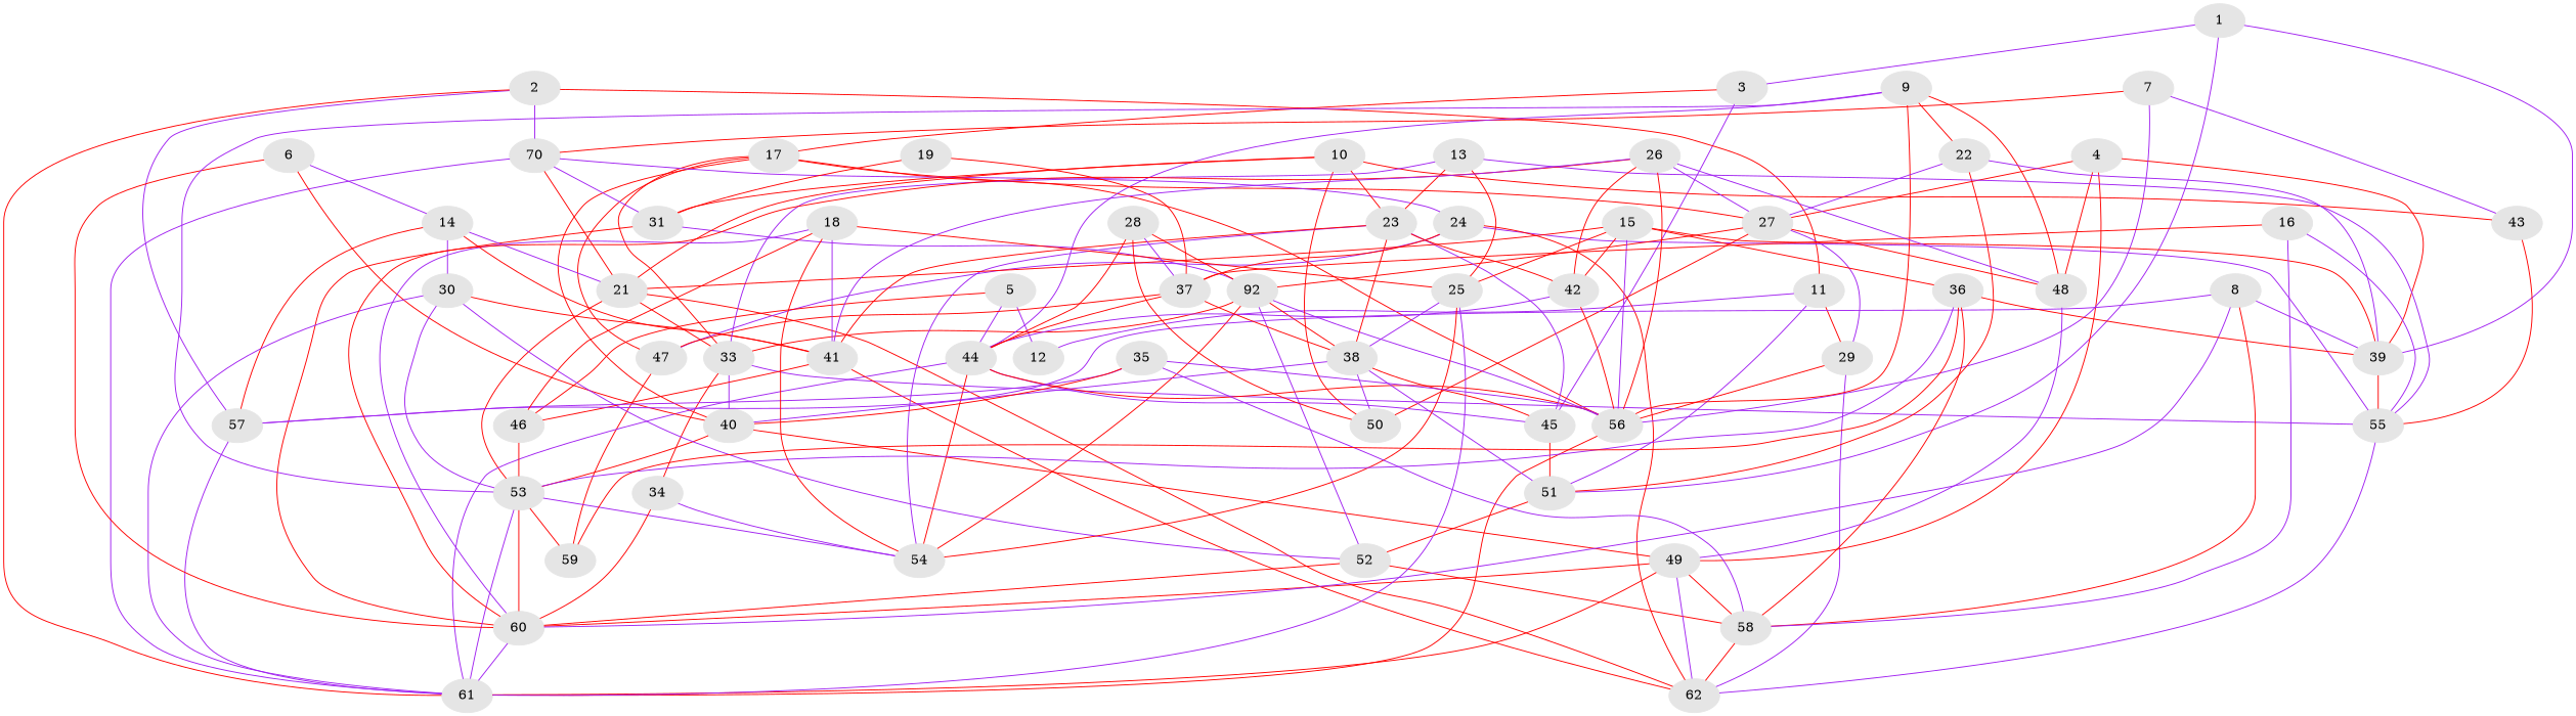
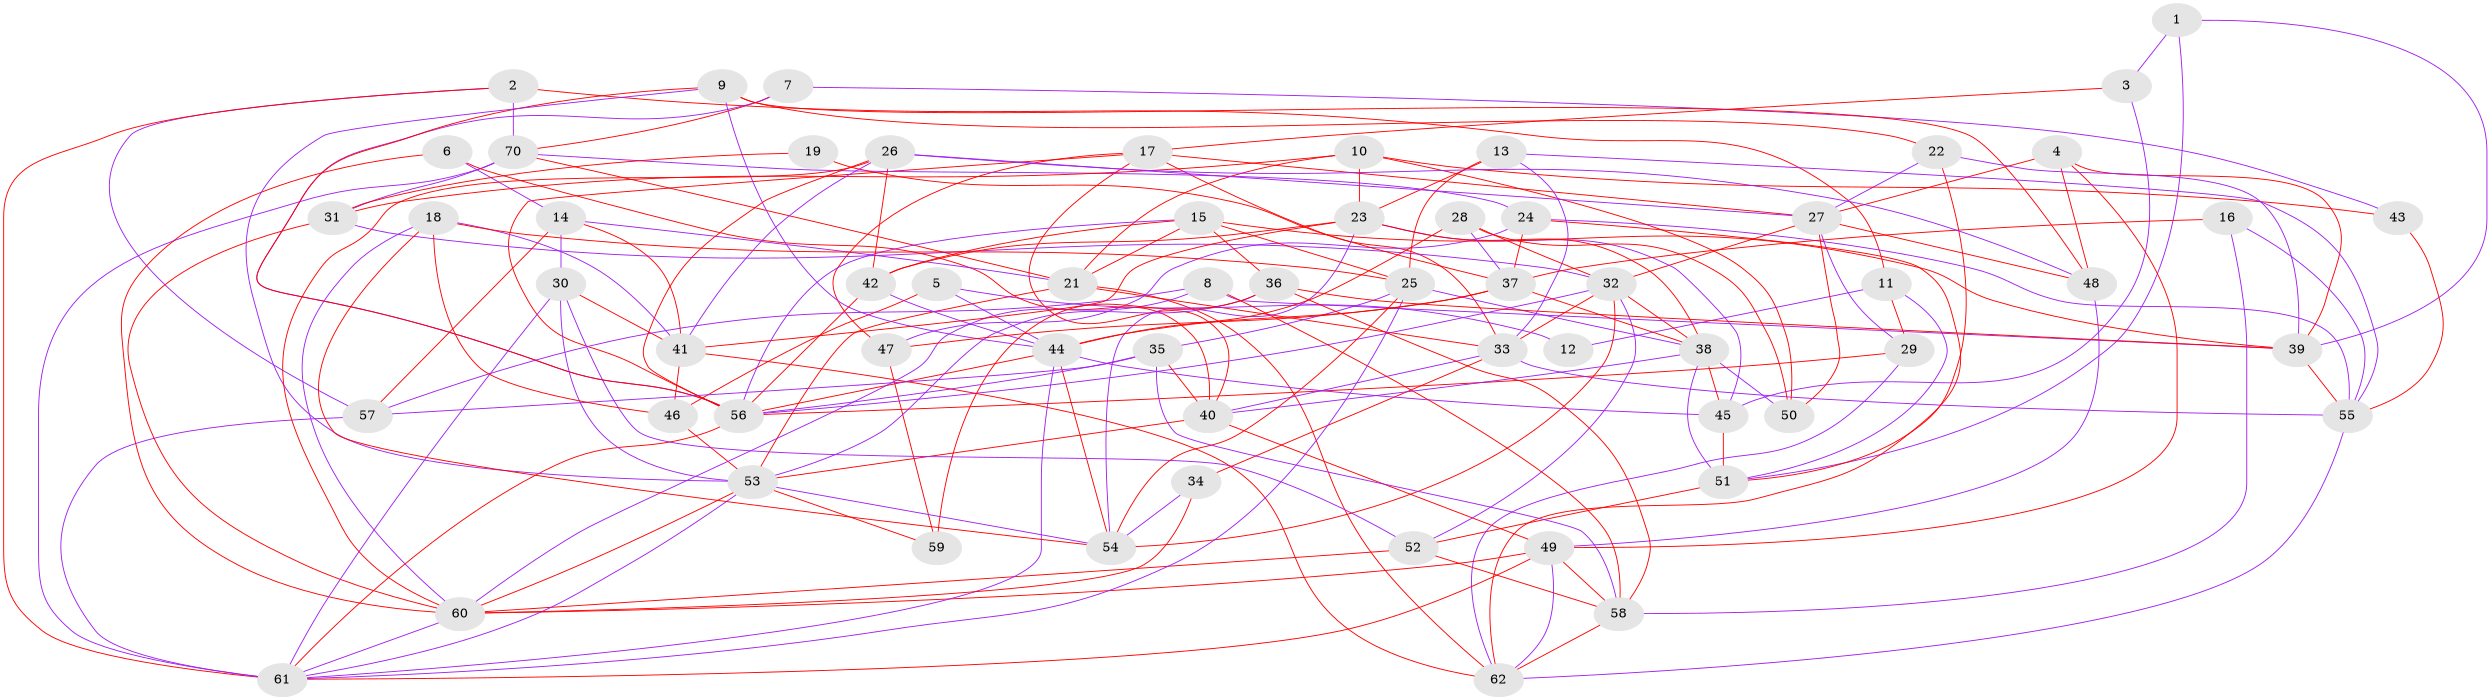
  graph {
    node [color=gray90 style=filled]
    edge [color=red weight=1.0]
    1
    3
    39
    51
    17
    45
    55
    52
    2
    11
    n11 [label=70]
    57
    61
    12
    29
    21
    31
    24
    27
    40
    56
    47
    33
    4
    48
    49
    50
-   32 [label=92]
+   32
    60
    58
    62
    5
    44
    46
    54
    53
    6
    14
    30
    41
    7
    43
    8
    9
    22
    59
    10
    23
    42
    38
    13
    25
    35
    34
    15
    36
    16
    37
    18
    19
    26
    28
    1 -- 3 [color=purple]
    1 -- 39 [color=purple]
    1 -- 51 [color=purple]
    3 -- 17
    3 -- 45 [color=purple]
    39 -- 55
    51 -- 52 [weight=2.0]
    17 -- 27
    17 -- 40
    17 -- 56
    17 -- 47
    17 -- 33
    45 -- 51
    55 -- 62 [color=purple]
    52 -- 60
    52 -- 58
    2 -- 11
    2 -- n11 [color=purple weight=2.0]
    2 -- 57 [color=purple]
    2 -- 61
    11 -- 51 [color=purple]
    11 -- 12 [color=purple]
    11 -- 29
    n11 -- 61 [color=purple weight=2.0]
    n11 -- 21
    n11 -- 31 [color=purple]
    n11 -- 24 [color=purple]
    57 -- 61 [color=purple]
    29 -- 56
    29 -- 62 [color=purple]
    21 -- 33
    21 -- 62
    21 -- 53
    31 -- 32 [color=purple]
    31 -- 60
    24 -- 55 [color=purple]
    24 -- 47 [color=purple]
    24 -- 62
    24 -- 37
    27 -- 29 [color=purple]
    27 -- 48
    27 -- 50
    27 -- 32
    40 -- 49
    40 -- 53
    56 -- 61 [weight=2.0]
    47 -- 59
    33 -- 55 [color=purple]
    33 -- 40 [color=purple]
    33 -- 34
    4 -- 39 [weight=2.0]
    4 -- 27
    4 -- 48
    4 -- 49
    48 -- 49 [color=purple]
    49 -- 61 [weight=2.0]
    49 -- 60
    49 -- 58
    49 -- 62 [color=purple]
    32 -- 52 [color=purple]
    32 -- 56 [color=purple]
    32 -- 33
    32 -- 54
    32 -- 38
    60 -- 61 [color=purple]
    58 -- 62
    5 -- 12 [color=purple]
    5 -- 44 [color=purple weight=2.0]
    5 -- 46
    44 -- 45 [color=purple]
    44 -- 61 [color=purple]
    44 -- 56
    44 -- 54
    46 -- 53
    53 -- 61 [color=purple]
    53 -- 60
    53 -- 54 [color=purple]
    53 -- 59
    6 -- 40
    6 -- 60
    6 -- 14 [color=purple]
    14 -- 57
    14 -- 21 [color=purple]
    14 -- 30 [color=purple]
    14 -- 41
    30 -- 52 [color=purple]
    30 -- 61 [color=purple]
    30 -- 53 [color=purple]
    30 -- 41
    41 -- 62
    41 -- 46
    7 -- n11
    7 -- 56 [color=purple]
    7 -- 43 [color=purple]
    43 -- 55
    8 -- 39 [color=purple]
    8 -- 57 [color=purple]
    8 -- 60 [color=purple]
    8 -- 58
    9 -- 56
    9 -- 48
    9 -- 44 [color=purple]
    9 -- 53 [color=purple]
    9 -- 22
    22 -- 39 [color=purple]
    22 -- 51
    22 -- 27 [color=purple]
    10 -- 21
    10 -- 31
    10 -- 50
    10 -- 43
    10 -- 23
    23 -- 45 [color=purple]
    23 -- 54 [color=purple]
    23 -- 41
    23 -- 42
    23 -- 38
    42 -- 56
    42 -- 44 [color=purple]
    38 -- 51 [color=purple]
    38 -- 45
    38 -- 40 [color=purple]
    38 -- 50 [color=purple]
    13 -- 55 [color=purple]
    13 -- 33 [color=purple]
    13 -- 23
    13 -- 25
    25 -- 61 [color=purple]
    25 -- 54
    25 -- 38 [color=purple]
+   25 -- 35 [color=purple]
    35 -- 57 [color=purple]
    35 -- 40
    35 -- 56 [color=purple]
    35 -- 58 [color=purple]
    34 -- 60
    34 -- 54 [color=purple]
    15 -- 39
    15 -- 21
    15 -- 56 [color=purple]
    15 -- 42
    15 -- 25
    15 -- 36
    36 -- 39
    36 -- 58
    36 -- 53 [color=purple]
    36 -- 59
    16 -- 55 [color=purple]
    16 -- 58 [color=purple]
    16 -- 37
    37 -- 47 [weight=2.0]
    37 -- 44
    37 -- 38
    18 -- 60 [color=purple]
    18 -- 46
    18 -- 54
    18 -- 41 [color=purple]
    18 -- 25
    19 -- 31
    19 -- 37
    26 -- 27 [color=purple weight=2.0]
    26 -- 56
    26 -- 48 [color=purple]
    26 -- 60
    26 -- 41 [color=purple]
    26 -- 42
    28 -- 50
    28 -- 32
    28 -- 44
    28 -- 37 [color=purple]
  }
